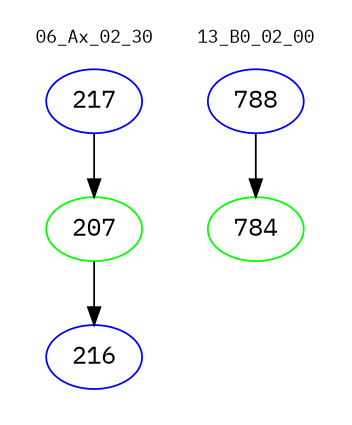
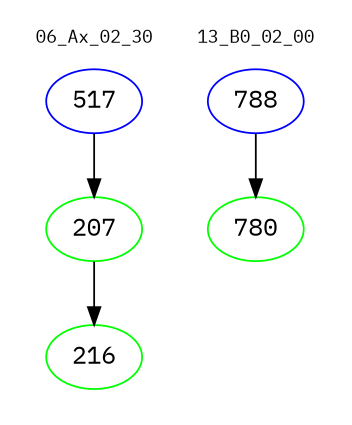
  digraph {
    fontname="IBM Plex Mono"
    node [color=blue fontname="IBM Plex Mono"]
    edge [color=black fontname="IBM Plex Mono"]
-   n1 [label=217]
+   n1 [label=517]
    n2 [color=green label=207]
-   n3 [label=216]
+   n3 [color=green label=216]
    n4 [label=788]
-   n5 [color=green label=784]
+   n5 [color=green label=780]
    subgraph cluster_1 {
      color=white
      fontsize=10
      label="06_Ax_02_30"
      n1
      n2
      n3
    }
    subgraph cluster_2 {
      color=white
      fontsize=10
      label="13_B0_02_00"
      n4
      n5
    }
    n1 -> n2
    n2 -> n3
    n4 -> n5
  }
